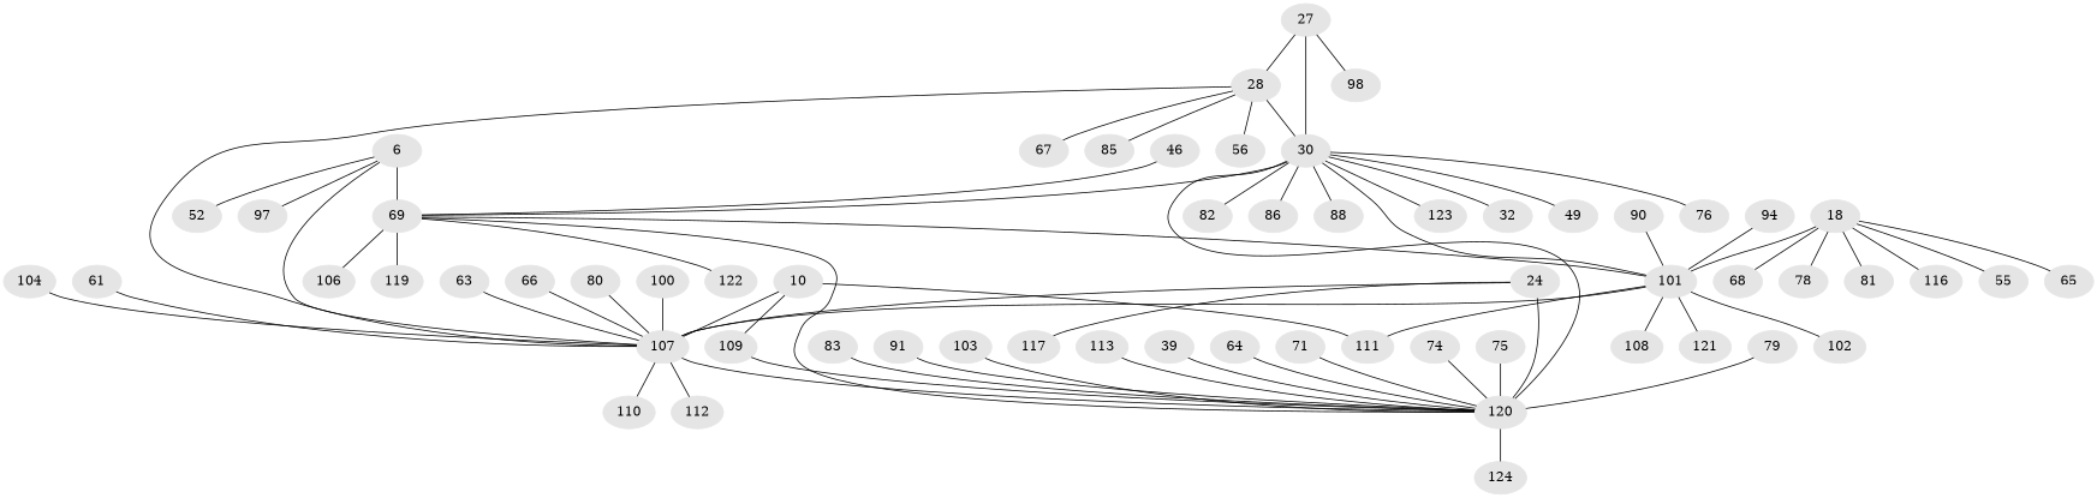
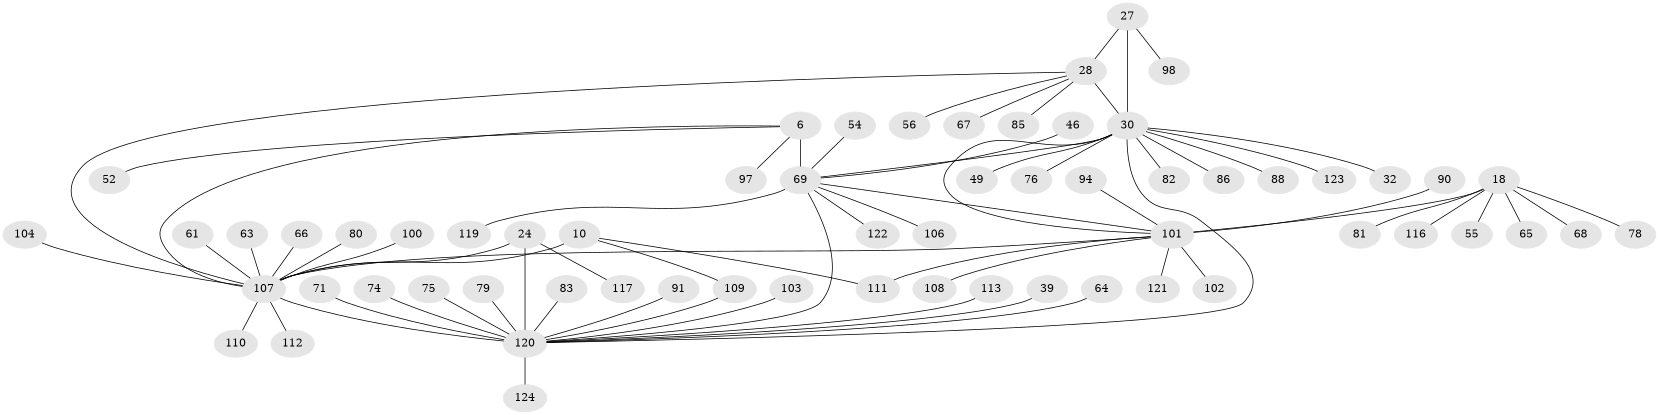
  graph {
    node [color=gray90 style=filled]
    6 [super="+2+5"]
    52 [super="+47"]
    69 [super="+4"]
    97
    107 [super="+59+35+70"]
    101 [super="+99+17"]
    120 [super="+93+118+33"]
    106 [super="+41"]
    119
    122 [super="+96"]
    110
    112
    10 [super="+9"]
    109
    111
    18 [super="+14"]
    55
    65
    68
    78
    81
    116 [super="+36"]
    102
    108 [super="+73+105"]
    121 [super="+62+95"]
    24 [super="+22"]
    117
    124 [super="+38"]
    27 [super="+25"]
    28 [super="+26"]
    30 [super="+29"]
    98
    56
    67
    85 [super="+77"]
    32
    49
    76 [super="+53"]
    82
    86
    88 [super="+87"]
    123
    39
    46
+   54 [super="+45"]
    61
    63
    64 [super="+48"]
    66
    71
    74
    75
    79
    80
    83
    90 [super="+89"]
    91 [super="+37+84"]
    94 [super="+72"]
    100
    103
    104
    113
    6 -- 52
    6 -- 69 [weight=8]
    6 -- 97
    6 -- 107 [weight=2]
    69 -- 101
    69 -- 120
    69 -- 106
    69 -- 119
    69 -- 122
    107 -- 120
    107 -- 110
    107 -- 112
    101 -- 107
    101 -- 111 [weight=4]
    101 -- 102
    101 -- 108
    101 -- 121
    120 -- 124
    10 -- 107 [weight=8]
    10 -- 109
    10 -- 111
    109 -- 120
    18 -- 101 [weight=9]
    18 -- 55
    18 -- 65
    18 -- 68
    18 -- 78
    18 -- 81
    18 -- 116
    24 -- 107 [weight=2]
    24 -- 120 [weight=8]
    24 -- 117
    27 -- 28 [weight=4]
    27 -- 30 [weight=4]
    27 -- 98
    28 -- 107
    28 -- 30 [weight=4]
    28 -- 56
    28 -- 67
    28 -- 85
    30 -- 69
    30 -- 101 [weight=2]
    30 -- 120 [weight=2]
    30 -- 32
    30 -- 49
    30 -- 76
    30 -- 82
    30 -- 86
    30 -- 88
    30 -- 123
    39 -- 120
    46 -- 69
+   54 -- 69
    61 -- 107
    63 -- 107
    64 -- 120
    66 -- 107
    71 -- 120
    74 -- 120
    75 -- 120
    79 -- 120
    80 -- 107
    83 -- 120
    90 -- 101
    91 -- 120
    94 -- 101
    100 -- 107
    103 -- 120
    104 -- 107
    113 -- 120
  }
